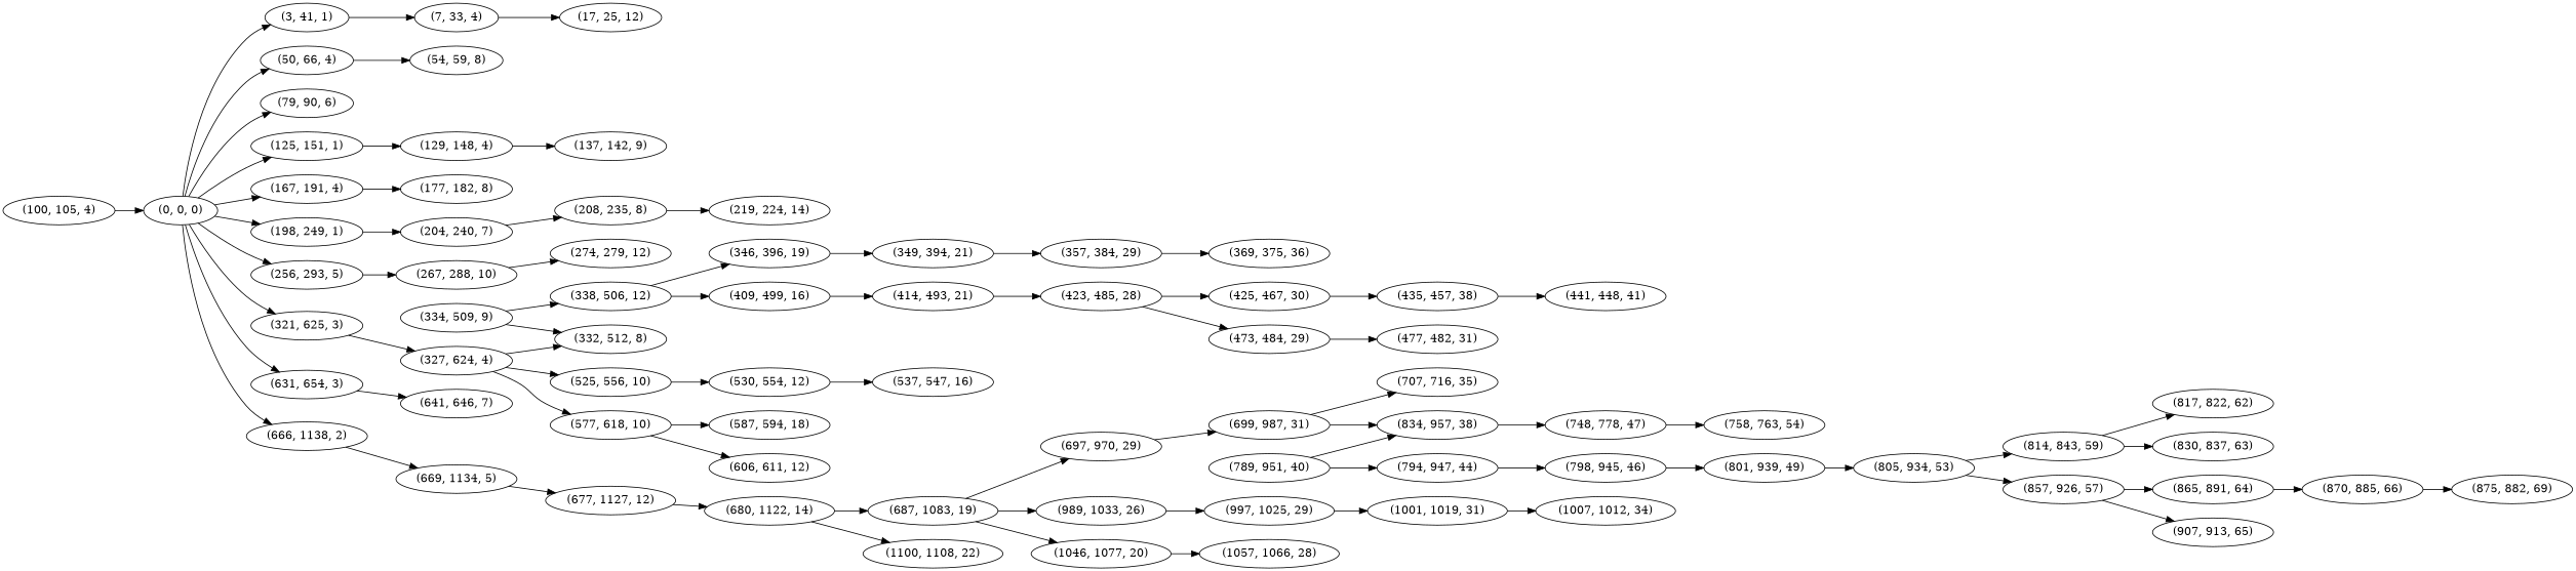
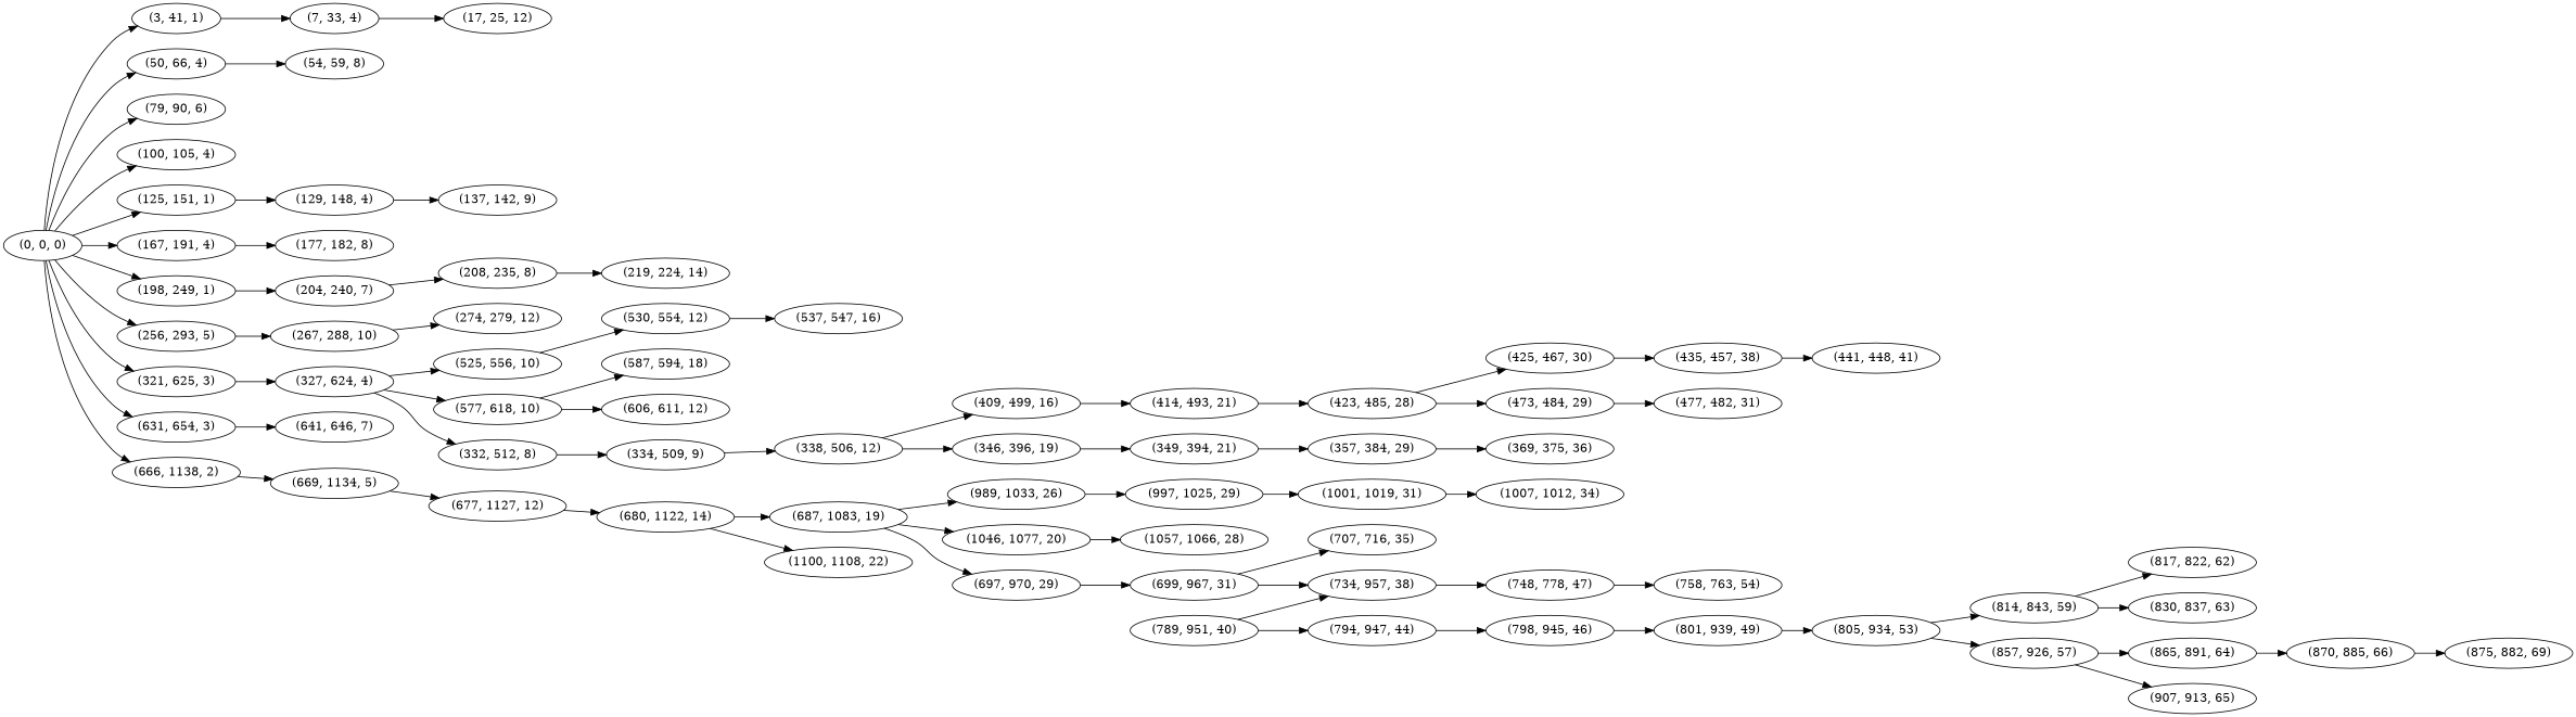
  digraph {
    rankdir=LR
    "(0, 0, 0)"
    "(3, 41, 1)"
    "(50, 66, 4)"
    "(79, 90, 6)"
    "(100, 105, 4)"
    "(125, 151, 1)"
    "(167, 191, 4)"
    "(198, 249, 1)"
    "(256, 293, 5)"
    "(321, 625, 3)"
    "(631, 654, 3)"
    "(666, 1138, 2)"
    "(7, 33, 4)"
    "(54, 59, 8)"
    "(129, 148, 4)"
    "(177, 182, 8)"
    "(204, 240, 7)"
    "(267, 288, 10)"
    "(327, 624, 4)"
    "(641, 646, 7)"
    "(669, 1134, 5)"
    "(17, 25, 12)"
    "(137, 142, 9)"
    "(208, 235, 8)"
    "(219, 224, 14)"
    "(274, 279, 12)"
    "(332, 512, 8)"
    "(525, 556, 10)"
    "(577, 618, 10)"
    "(334, 509, 9)"
    "(530, 554, 12)"
    "(587, 594, 18)"
    "(606, 611, 12)"
    "(338, 506, 12)"
    "(346, 396, 19)"
    "(409, 499, 16)"
    "(349, 394, 21)"
    "(414, 493, 21)"
    "(357, 384, 29)"
    "(369, 375, 36)"
    "(423, 485, 28)"
    "(425, 467, 30)"
    "(473, 484, 29)"
    "(435, 457, 38)"
    "(477, 482, 31)"
    "(441, 448, 41)"
    "(537, 547, 16)"
    "(677, 1127, 12)"
    "(680, 1122, 14)"
    "(687, 1083, 19)"
    "(1100, 1108, 22)"
    "(697, 970, 29)"
    "(989, 1033, 26)"
    "(1046, 1077, 20)"
-   "(699, 967, 31)" [label="(699, 987, 31)"]
+   "(699, 967, 31)"
    "(997, 1025, 29)"
    "(1057, 1066, 28)"
    "(707, 716, 35)"
-   "(734, 957, 38)" [label="(834, 957, 38)"]
+   "(734, 957, 38)"
    "(748, 778, 47)"
    "(758, 763, 54)"
    "(789, 951, 40)"
    "(794, 947, 44)"
    "(798, 945, 46)"
    "(801, 939, 49)"
    "(805, 934, 53)"
    "(814, 843, 59)"
    "(857, 926, 57)"
    "(817, 822, 62)"
    "(830, 837, 63)"
    "(865, 891, 64)"
    "(907, 913, 65)"
    "(870, 885, 66)"
    "(875, 882, 69)"
    "(1001, 1019, 31)"
    "(1007, 1012, 34)"
    "(0, 0, 0)" -> "(3, 41, 1)"
    "(0, 0, 0)" -> "(50, 66, 4)"
    "(0, 0, 0)" -> "(79, 90, 6)"
-   "(100, 105, 4)" -> "(0, 0, 0)"
+   "(0, 0, 0)" -> "(100, 105, 4)"
    "(0, 0, 0)" -> "(125, 151, 1)"
    "(0, 0, 0)" -> "(167, 191, 4)"
    "(0, 0, 0)" -> "(198, 249, 1)"
    "(0, 0, 0)" -> "(256, 293, 5)"
    "(0, 0, 0)" -> "(321, 625, 3)"
    "(0, 0, 0)" -> "(631, 654, 3)"
    "(0, 0, 0)" -> "(666, 1138, 2)"
    "(3, 41, 1)" -> "(7, 33, 4)"
    "(50, 66, 4)" -> "(54, 59, 8)"
    "(125, 151, 1)" -> "(129, 148, 4)"
    "(167, 191, 4)" -> "(177, 182, 8)"
    "(198, 249, 1)" -> "(204, 240, 7)"
    "(256, 293, 5)" -> "(267, 288, 10)"
    "(321, 625, 3)" -> "(327, 624, 4)"
    "(631, 654, 3)" -> "(641, 646, 7)"
    "(666, 1138, 2)" -> "(669, 1134, 5)"
    "(7, 33, 4)" -> "(17, 25, 12)"
    "(129, 148, 4)" -> "(137, 142, 9)"
    "(204, 240, 7)" -> "(208, 235, 8)"
    "(267, 288, 10)" -> "(274, 279, 12)"
    "(327, 624, 4)" -> "(332, 512, 8)"
    "(327, 624, 4)" -> "(525, 556, 10)"
    "(327, 624, 4)" -> "(577, 618, 10)"
    "(669, 1134, 5)" -> "(677, 1127, 12)"
    "(208, 235, 8)" -> "(219, 224, 14)"
-   "(334, 509, 9)" -> "(332, 512, 8)"
+   "(332, 512, 8)" -> "(334, 509, 9)"
    "(525, 556, 10)" -> "(530, 554, 12)"
    "(577, 618, 10)" -> "(587, 594, 18)"
    "(577, 618, 10)" -> "(606, 611, 12)"
    "(334, 509, 9)" -> "(338, 506, 12)"
    "(530, 554, 12)" -> "(537, 547, 16)"
    "(338, 506, 12)" -> "(346, 396, 19)"
    "(338, 506, 12)" -> "(409, 499, 16)"
    "(346, 396, 19)" -> "(349, 394, 21)"
    "(409, 499, 16)" -> "(414, 493, 21)"
    "(349, 394, 21)" -> "(357, 384, 29)"
    "(414, 493, 21)" -> "(423, 485, 28)"
    "(357, 384, 29)" -> "(369, 375, 36)"
    "(423, 485, 28)" -> "(425, 467, 30)"
    "(423, 485, 28)" -> "(473, 484, 29)"
    "(425, 467, 30)" -> "(435, 457, 38)"
    "(473, 484, 29)" -> "(477, 482, 31)"
    "(435, 457, 38)" -> "(441, 448, 41)"
    "(677, 1127, 12)" -> "(680, 1122, 14)"
    "(680, 1122, 14)" -> "(687, 1083, 19)"
    "(680, 1122, 14)" -> "(1100, 1108, 22)"
    "(687, 1083, 19)" -> "(697, 970, 29)"
    "(687, 1083, 19)" -> "(989, 1033, 26)"
    "(687, 1083, 19)" -> "(1046, 1077, 20)"
    "(697, 970, 29)" -> "(699, 967, 31)"
    "(989, 1033, 26)" -> "(997, 1025, 29)"
    "(1046, 1077, 20)" -> "(1057, 1066, 28)"
    "(699, 967, 31)" -> "(707, 716, 35)"
    "(699, 967, 31)" -> "(734, 957, 38)"
    "(997, 1025, 29)" -> "(1001, 1019, 31)"
    "(734, 957, 38)" -> "(748, 778, 47)"
    "(748, 778, 47)" -> "(758, 763, 54)"
    "(789, 951, 40)" -> "(734, 957, 38)"
    "(789, 951, 40)" -> "(794, 947, 44)"
    "(794, 947, 44)" -> "(798, 945, 46)"
    "(798, 945, 46)" -> "(801, 939, 49)"
    "(801, 939, 49)" -> "(805, 934, 53)"
    "(805, 934, 53)" -> "(814, 843, 59)"
    "(805, 934, 53)" -> "(857, 926, 57)"
    "(814, 843, 59)" -> "(817, 822, 62)"
    "(814, 843, 59)" -> "(830, 837, 63)"
    "(857, 926, 57)" -> "(865, 891, 64)"
    "(857, 926, 57)" -> "(907, 913, 65)"
    "(865, 891, 64)" -> "(870, 885, 66)"
    "(870, 885, 66)" -> "(875, 882, 69)"
    "(1001, 1019, 31)" -> "(1007, 1012, 34)"
  }
